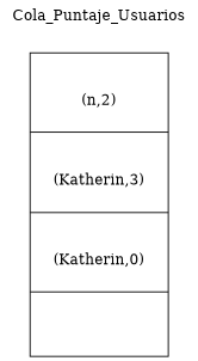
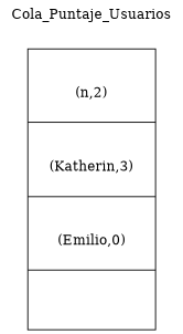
  digraph {
    label=Cola_Puntaje_Usuarios
    labelloc=t
    fontname="DejaVu Serif"
-   n1 [fontcolor=black label="{\n(n,2)| \n(Katherin,3)| \n(Katherin,0)| \n}" margin=0.3 shape=record fontname="DejaVu Serif"]
+   n1 [fontcolor=black label="{\n(n,2)| \n(Katherin,3)| \n(Emilio,0)| \n}" margin=0.3 shape=record fontname="DejaVu Serif"]
  }
